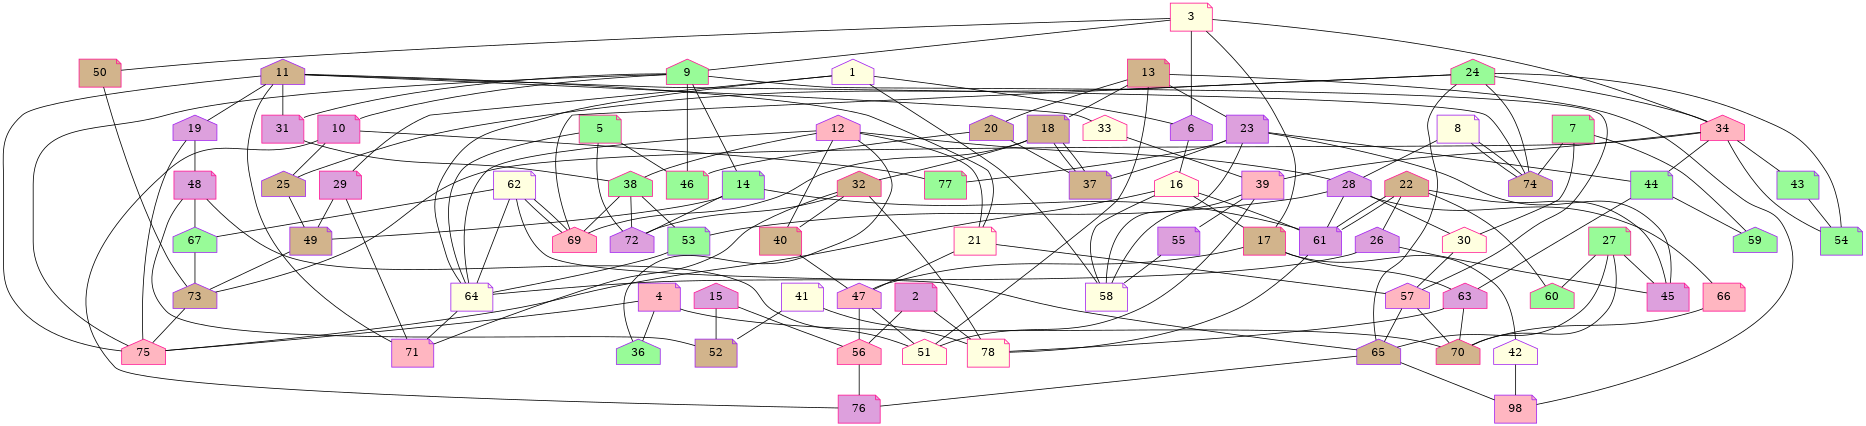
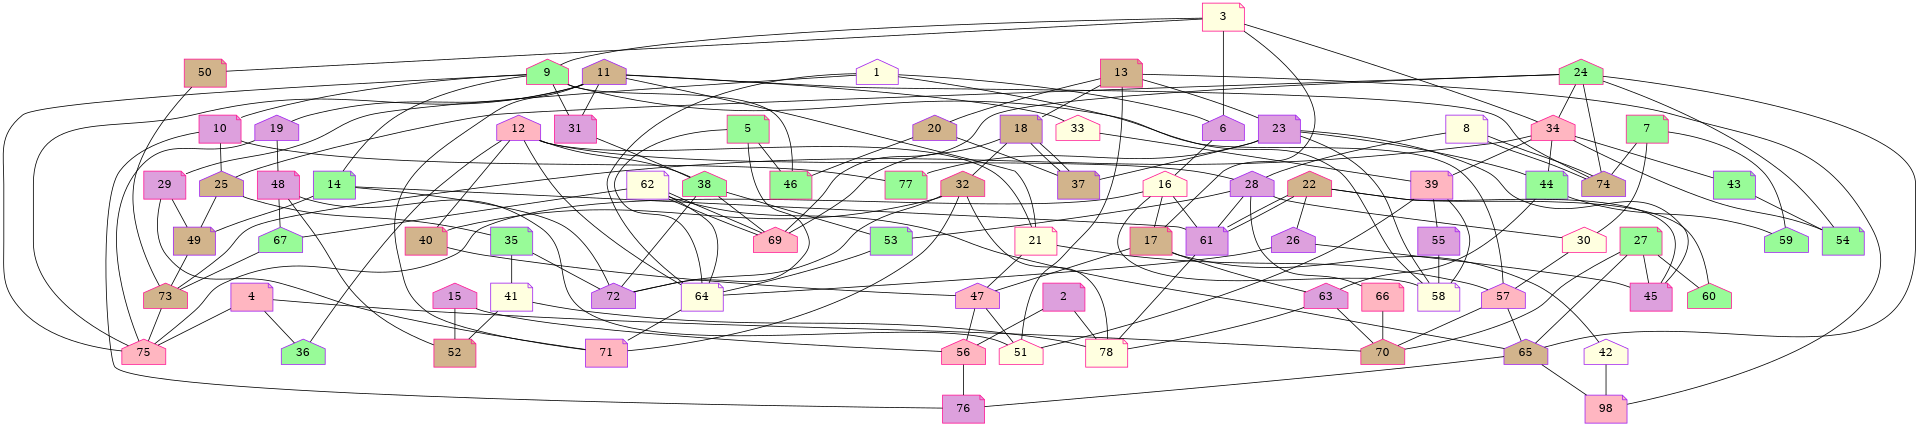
  graph {
    node [color=purple fillcolor=palegreen shape=note style=filled]
    1 [fillcolor=lightyellow shape=house]
    6 [fillcolor=plum shape=house]
    29 [color=deeppink fillcolor=plum]
    58 [fillcolor=lightyellow]
    64 [fillcolor=lightyellow]
    16 [color=deeppink fillcolor=lightyellow shape=house]
    71 [fillcolor=lightpink]
    49 [fillcolor=tan]
    2 [color=deeppink fillcolor=plum]
    56 [color=deeppink fillcolor=lightpink shape=house]
    78 [color=deeppink fillcolor=lightyellow]
    76 [color=deeppink fillcolor=plum]
    3 [color=deeppink fillcolor=lightyellow]
    9 [color=deeppink shape=house]
    17 [color=deeppink fillcolor=tan]
    34 [color=deeppink fillcolor=lightpink shape=house]
    50 [color=deeppink fillcolor=tan]
    75 [color=deeppink fillcolor=lightpink shape=house]
    46 [color=deeppink]
    10 [color=deeppink fillcolor=plum]
    14
    31 [color=deeppink fillcolor=plum]
    57 [fillcolor=lightpink shape=house]
    42 [fillcolor=lightyellow shape=house]
    47 [fillcolor=lightpink shape=house]
    63 [color=deeppink fillcolor=plum shape=house]
    44
    54
    39 [fillcolor=lightpink]
    43
-   73 [fillcolor=tan shape=house]
+   73 [color=deeppink fillcolor=tan shape=house]
    4 [fillcolor=lightpink]
    36 [shape=house]
    70 [color=deeppink fillcolor=tan shape=house]
    5 [color=deeppink]
    72 [fillcolor=plum shape=house]
    61 [fillcolor=plum]
    7 [color=deeppink]
    30 [color=deeppink fillcolor=lightyellow shape=house]
    59 [shape=house]
    74 [fillcolor=tan shape=house]
    8 [fillcolor=lightyellow]
    28 [fillcolor=plum shape=house]
    53
    66 [color=deeppink fillcolor=lightpink]
    25 [fillcolor=tan shape=house]
    77 [color=deeppink]
    38 [color=deeppink shape=house]
    65 [fillcolor=tan shape=house]
+   35
    11 [fillcolor=tan shape=house]
    19 [fillcolor=plum shape=house]
    21 [color=deeppink fillcolor=lightyellow]
    33 [color=deeppink fillcolor=lightyellow shape=house]
    48 [color=deeppink fillcolor=plum]
    12 [fillcolor=lightpink shape=house]
    40 [color=deeppink fillcolor=tan]
    69 [color=deeppink fillcolor=lightpink shape=house]
    13 [color=deeppink fillcolor=tan]
    18 [fillcolor=tan]
    20 [fillcolor=tan shape=house]
    23 [fillcolor=plum]
    51 [color=deeppink fillcolor=lightyellow shape=house]
    n64 [fillcolor=lightpink label=98]
    32 [color=deeppink fillcolor=tan shape=house]
    37 [fillcolor=tan]
    45 [color=deeppink fillcolor=plum]
    15 [color=deeppink fillcolor=plum shape=house]
-   52 [fillcolor=tan]
+   52 [color=deeppink fillcolor=tan]
    67 [shape=house]
    22 [color=deeppink fillcolor=tan shape=house]
    26 [fillcolor=plum shape=house]
    60 [color=deeppink shape=house]
    24 [color=deeppink shape=house]
    41 [fillcolor=lightyellow]
    27 [color=deeppink]
    55 [fillcolor=plum]
    62 [fillcolor=lightyellow]
    1 -- 6
    1 -- 29
    1 -- 58
    1 -- 64
    6 -- 16
    29 -- 71
    29 -- 49
    64 -- 71
    16 -- 58
    16 -- 17
    16 -- 75
    16 -- 61
    49 -- 73
    2 -- 56
    2 -- 78
    56 -- 76
    3 -- 6
    3 -- 9
    3 -- 17
    3 -- 34
    3 -- 50
    9 -- 75
    9 -- 46
    9 -- 10
    9 -- 14
    9 -- 31
    9 -- 57
    17 -- 42
    17 -- 47
    17 -- 63
    34 -- 44
    34 -- 54
    34 -- 39
    34 -- 43
    34 -- 73
    50 -- 73
    10 -- 76
    10 -- 25
    10 -- 77
    14 -- 49
    14 -- 72
    14 -- 61
    31 -- 38
    57 -- 70
    57 -- 65
    42 -- n64
    47 -- 56
    47 -- 51
    63 -- 78
    63 -- 70
    44 -- 63
    44 -- 59
    39 -- 58
    39 -- 51
    39 -- 55
    43 -- 54
    73 -- 75
    4 -- 75
    4 -- 36
    4 -- 70
    5 -- 64
    5 -- 46
    5 -- 72
    61 -- 78
    7 -- 30
    7 -- 59
    7 -- 74
    30 -- 57
    8 -- 74
    8 -- 74
    8 -- 28
    28 -- 61
    28 -- 30
    28 -- 53
    28 -- 66
    53 -- 64
    66 -- 70
    25 -- 49
+   25 -- 35
    38 -- 72
    38 -- 53
    38 -- 69
    65 -- 76
    65 -- n64
+   35 -- 72
+   35 -- 41
    11 -- 71
    11 -- 75
    11 -- 31
    11 -- 74
    11 -- 19
    11 -- 21
    11 -- 33
    19 -- 75
    19 -- 48
    21 -- 57
    21 -- 47
    33 -- 39
    48 -- 51
    48 -- 52
    48 -- 67
    12 -- 64
    12 -- 36
    12 -- 28
    12 -- 38
    12 -- 21
    12 -- 40
    40 -- 47
    13 -- 18
    13 -- 20
    13 -- 23
    13 -- 51
    13 -- n64
    18 -- 69
    18 -- 32
    18 -- 37
    18 -- 37
    20 -- 46
    20 -- 37
    23 -- 58
    23 -- 44
    23 -- 77
    23 -- 37
    23 -- 45
    32 -- 71
    32 -- 78
    32 -- 72
    32 -- 40
    15 -- 56
    15 -- 52
    67 -- 73
    22 -- 61
    22 -- 61
    22 -- 45
    22 -- 26
    22 -- 60
    26 -- 64
    26 -- 45
    24 -- 34
    24 -- 54
    24 -- 74
    24 -- 25
    24 -- 65
    24 -- 69
    41 -- 78
    41 -- 52
    27 -- 70
    27 -- 65
    27 -- 45
    27 -- 60
    55 -- 58
    62 -- 64
    62 -- 65
    62 -- 69
    62 -- 69
    62 -- 67
  }
